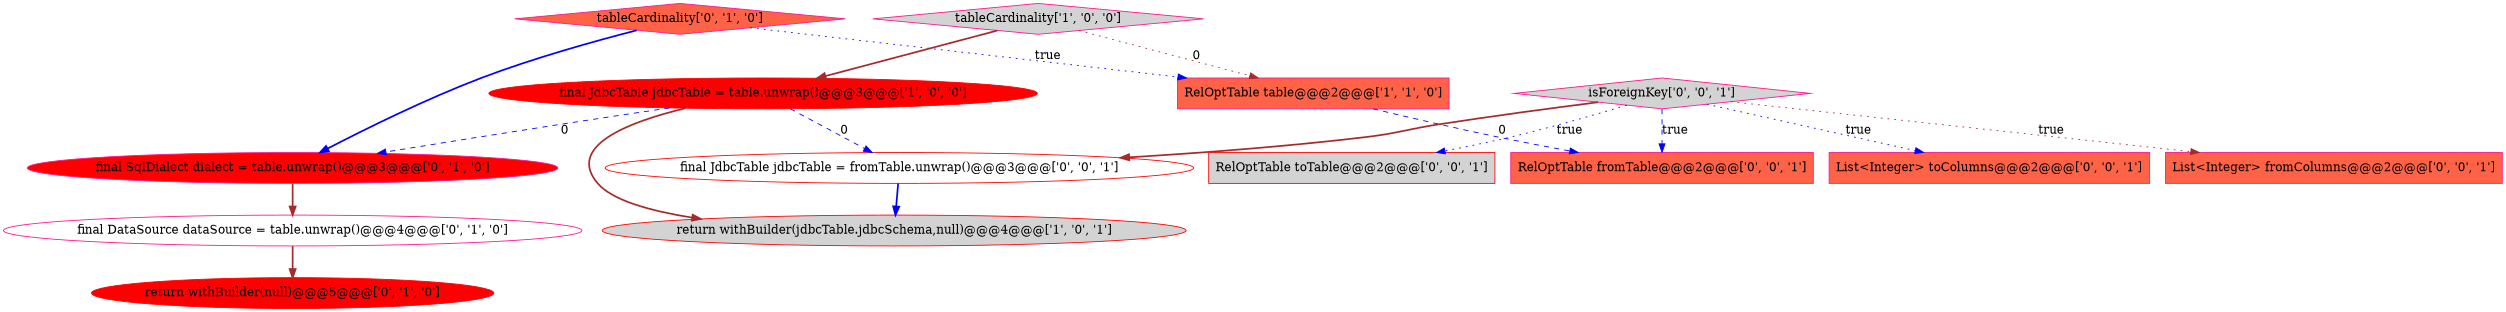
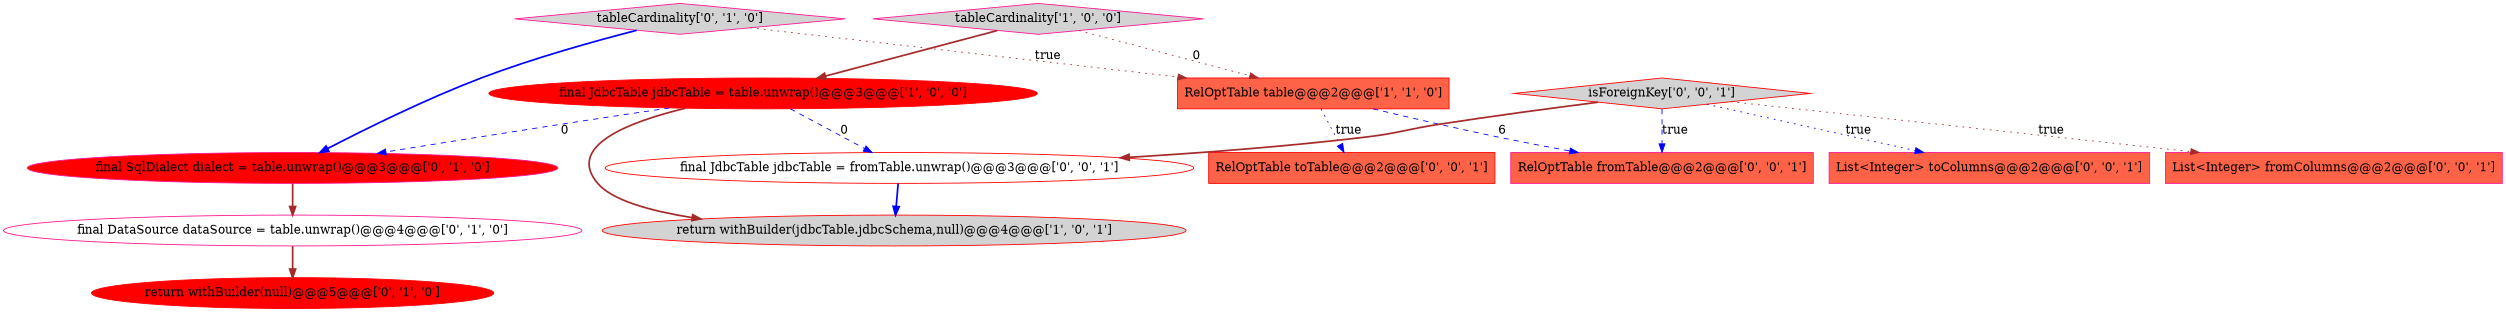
  digraph {
    fontname="DejaVu Serif"
    node [color=deeppink fillcolor=tomato fontname="DejaVu Serif" shape=ellipse style=filled]
    edge [color=blue fontname="DejaVu Serif" style=bold]
-   n1 [label="RelOptTable table@@@2@@@['1', '1', '0']" shape=box]
+   n1 [color=red label="RelOptTable table@@@2@@@['1', '1', '0']" shape=box]
    n2 [label="RelOptTable fromTable@@@2@@@['0', '0', '1']" shape=box]
    n3 [color=red fillcolor=red label="final JdbcTable jdbcTable = table.unwrap()@@@3@@@['1', '0', '0']"]
    n4 [fillcolor=red label="final SqlDialect dialect = table.unwrap()@@@3@@@['0', '1', '0']"]
    n5 [color=red fillcolor=white label="final JdbcTable jdbcTable = fromTable.unwrap()@@@3@@@['0', '0', '1']"]
    n6 [color=red fillcolor=lightgray label="return withBuilder(jdbcTable.jdbcSchema,null)@@@4@@@['1', '0', '1']"]
    n7 [fillcolor=white label="final DataSource dataSource = table.unwrap()@@@4@@@['0', '1', '0']"]
    n8 [color=red fillcolor=red label="return withBuilder(null)@@@5@@@['0', '1', '0']"]
-   n9 [fillcolor=lightgray label="isForeignKey['0', '0', '1']" shape=diamond]
-   n10 [color=red fillcolor=lightgray label="RelOptTable toTable@@@2@@@['0', '0', '1']" shape=box]
+   n9 [color=red fillcolor=lightgray label="isForeignKey['0', '0', '1']" shape=diamond]
+   n10 [color=red label="RelOptTable toTable@@@2@@@['0', '0', '1']" shape=box]
    n11 [label="List<Integer> toColumns@@@2@@@['0', '0', '1']" shape=box]
    n12 [label="List<Integer> fromColumns@@@2@@@['0', '0', '1']" shape=box]
-   n13 [label="tableCardinality['0', '1', '0']" shape=diamond]
+   n13 [fillcolor=lightgray label="tableCardinality['0', '1', '0']" shape=diamond]
    n14 [fillcolor=lightgray label="tableCardinality['1', '0', '0']" shape=diamond]
-   n1 -> n2 [label=0 style=dashed]
+   n1 -> n2 [label=6 style=dashed]
    n3 -> n4 [label=0 style=dashed]
    n3 -> n5 [label=0 style=dashed]
    n3 -> n6 [color=brown]
    n4 -> n7 [color=brown]
    n5 -> n6
    n7 -> n8 [color=brown]
    n9 -> n2 [label=true style=dashed]
    n9 -> n5 [color=brown]
-   n9 -> n10 [label=true style=dotted]
+   n1 -> n10 [label=true style=dotted]
    n9 -> n11 [label=true style=dotted]
    n9 -> n12 [color=brown label=true style=dotted]
-   n13 -> n1 [label=true style=dotted]
+   n13 -> n1 [color=brown label=true style=dotted]
    n13 -> n4
    n14 -> n1 [color=brown label=0 style=dotted]
    n14 -> n3 [color=brown]
  }
